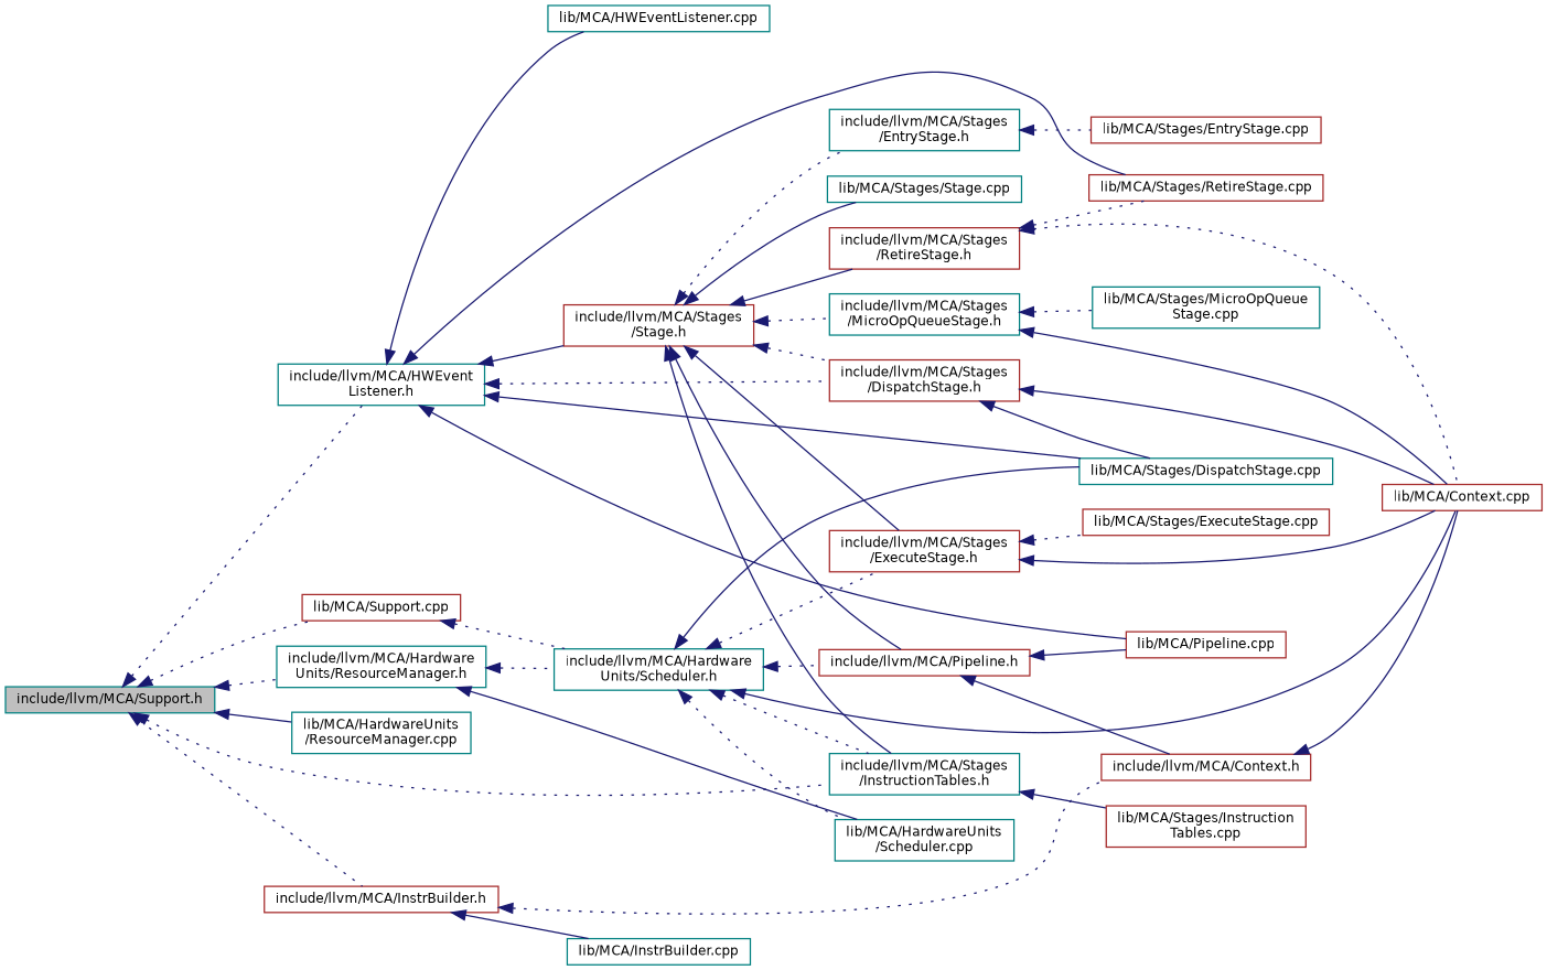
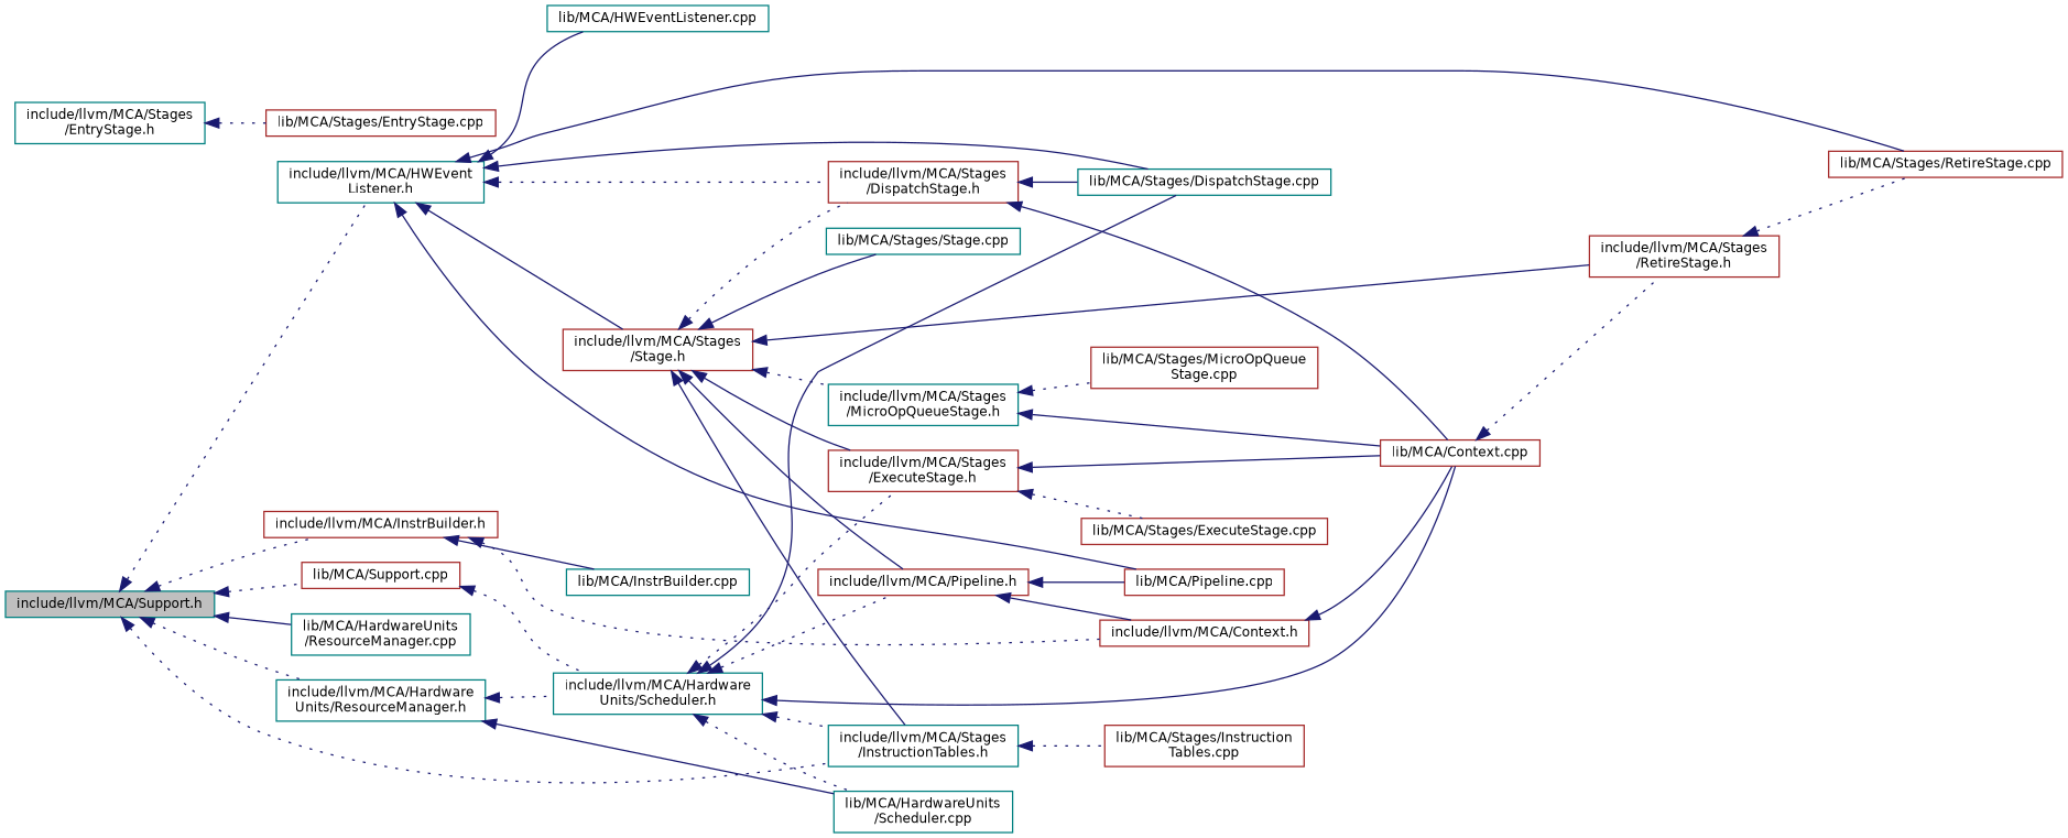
  digraph {
    rankdir=LR
    node [color=brown fontname=Helvetica fontsize=10 shape=box]
    edge [color=midnightblue dir=back fontname=Helvetica fontsize=10 labelfontname=Helvetica labelfontsize=10 style=dotted]
    n1 [color=teal fillcolor=grey75 fontcolor=black height=0.2 label="include/llvm/MCA/Support.h" style=filled width=0.4]
    n2 [color=teal height=0.2 label="include/llvm/MCA/HWEvent\lListener.h" width=0.4]
    n3 [color=teal height=0.2 label="include/llvm/MCA/Stages\l/InstructionTables.h" width=0.4]
    n4 [color=teal height=0.2 label="include/llvm/MCA/Hardware\lUnits/ResourceManager.h" width=0.4]
    n5 [color=teal height=0.2 label="lib/MCA/HardwareUnits\l/ResourceManager.cpp" width=0.4]
    n6 [height=0.2 label="include/llvm/MCA/InstrBuilder.h" width=0.4]
    n7 [height=0.2 label="lib/MCA/Support.cpp" width=0.4]
    n8 [height=0.2 label="include/llvm/MCA/Stages\l/DispatchStage.h" width=0.4]
    n9 [color=teal height=0.2 label="lib/MCA/Stages/DispatchStage.cpp" width=0.4]
    n10 [height=0.2 label="include/llvm/MCA/Stages\l/Stage.h" width=0.4]
    n11 [height=0.2 label="lib/MCA/Pipeline.cpp" width=0.4]
    n12 [height=0.2 label="lib/MCA/Stages/RetireStage.cpp" width=0.4]
    n13 [color=teal height=0.2 label="lib/MCA/HWEventListener.cpp" width=0.4]
    n14 [height=0.2 label="lib/MCA/Stages/Instruction\lTables.cpp" width=0.4]
    n15 [color=teal height=0.2 label="include/llvm/MCA/Hardware\lUnits/Scheduler.h" width=0.4]
    n16 [color=teal height=0.2 label="lib/MCA/HardwareUnits\l/Scheduler.cpp" width=0.4]
    n17 [height=0.2 label="lib/MCA/Context.cpp" width=0.4]
    n18 [height=0.2 label="include/llvm/MCA/Pipeline.h" width=0.4]
    n19 [height=0.2 label="include/llvm/MCA/Stages\l/ExecuteStage.h" width=0.4]
    n20 [height=0.2 label="include/llvm/MCA/Context.h" width=0.4]
    n21 [color=teal height=0.2 label="lib/MCA/InstrBuilder.cpp" width=0.4]
    n22 [color=teal height=0.2 label="include/llvm/MCA/Stages\l/EntryStage.h" width=0.4]
    n23 [color=teal height=0.2 label="include/llvm/MCA/Stages\l/MicroOpQueueStage.h" width=0.4]
    n24 [height=0.2 label="include/llvm/MCA/Stages\l/RetireStage.h" width=0.4]
    n25 [color=teal height=0.2 label="lib/MCA/Stages/Stage.cpp" width=0.4]
    n26 [height=0.2 label="lib/MCA/Stages/EntryStage.cpp" width=0.4]
    n27 [height=0.2 label="lib/MCA/Stages/ExecuteStage.cpp" width=0.4]
-   n28 [color=teal height=0.2 label="lib/MCA/Stages/MicroOpQueue\lStage.cpp" width=0.4]
+   n28 [height=0.2 label="lib/MCA/Stages/MicroOpQueue\lStage.cpp" width=0.4]
    n1 -> n2
    n1 -> n3
    n1 -> n4
    n1 -> n5 [style=solid]
    n1 -> n6
    n1 -> n7
    n2 -> n8
    n2 -> n9 [style=solid]
    n2 -> n10 [style=solid]
    n2 -> n11 [style=solid]
    n2 -> n12 [style=solid]
    n2 -> n13 [style=solid]
-   n3 -> n14 [style=solid]
+   n3 -> n14
    n4 -> n15
    n4 -> n16 [style=solid]
    n6 -> n20
    n6 -> n21 [style=solid]
    n7 -> n15
    n8 -> n9 [style=solid]
    n8 -> n17 [style=solid]
    n10 -> n3 [style=solid]
    n10 -> n8
    n10 -> n18 [style=solid]
    n10 -> n19 [style=solid]
-   n10 -> n22
    n10 -> n23
    n10 -> n24 [style=solid]
    n10 -> n25 [style=solid]
    n15 -> n3
    n15 -> n9 [style=solid]
    n15 -> n16
    n15 -> n17 [style=solid]
    n15 -> n18
    n15 -> n19
    n18 -> n11 [style=solid]
    n18 -> n20 [style=solid]
    n19 -> n17 [style=solid]
    n19 -> n27
    n20 -> n17 [style=solid]
    n22 -> n26
    n23 -> n17 [style=solid]
    n23 -> n28
    n24 -> n12
-   n24 -> n17
+   n17 -> n24
  }
